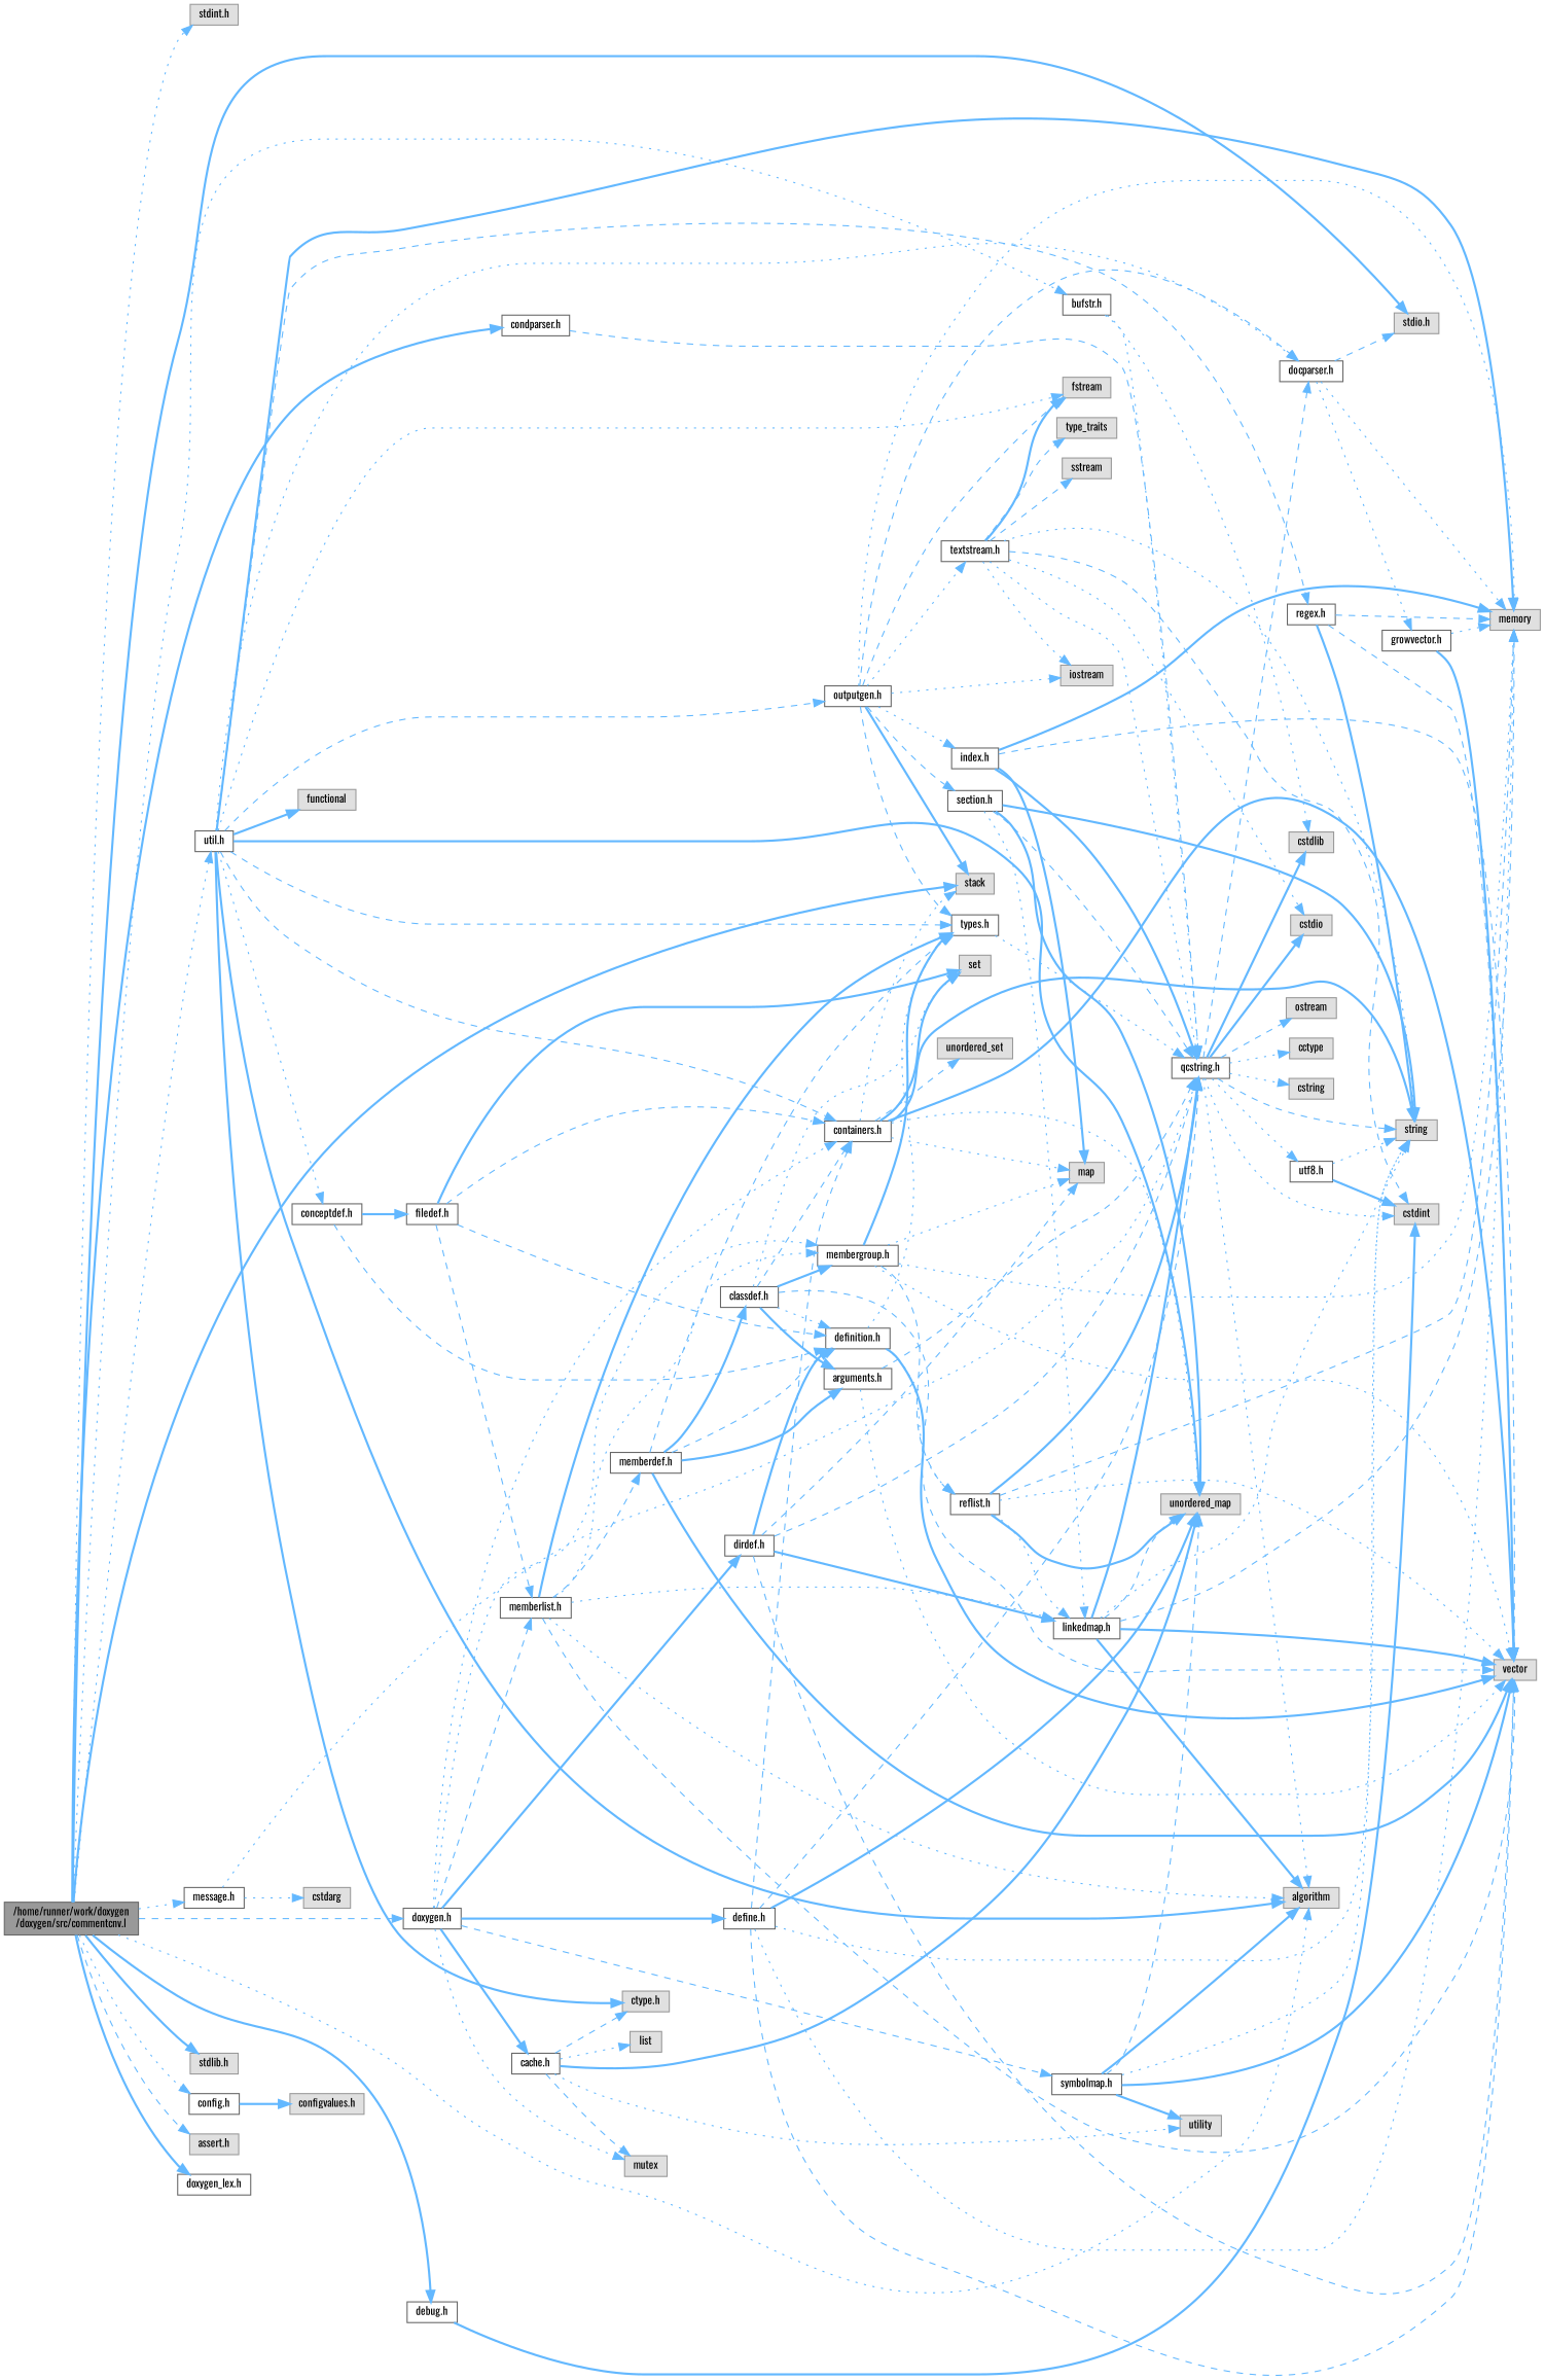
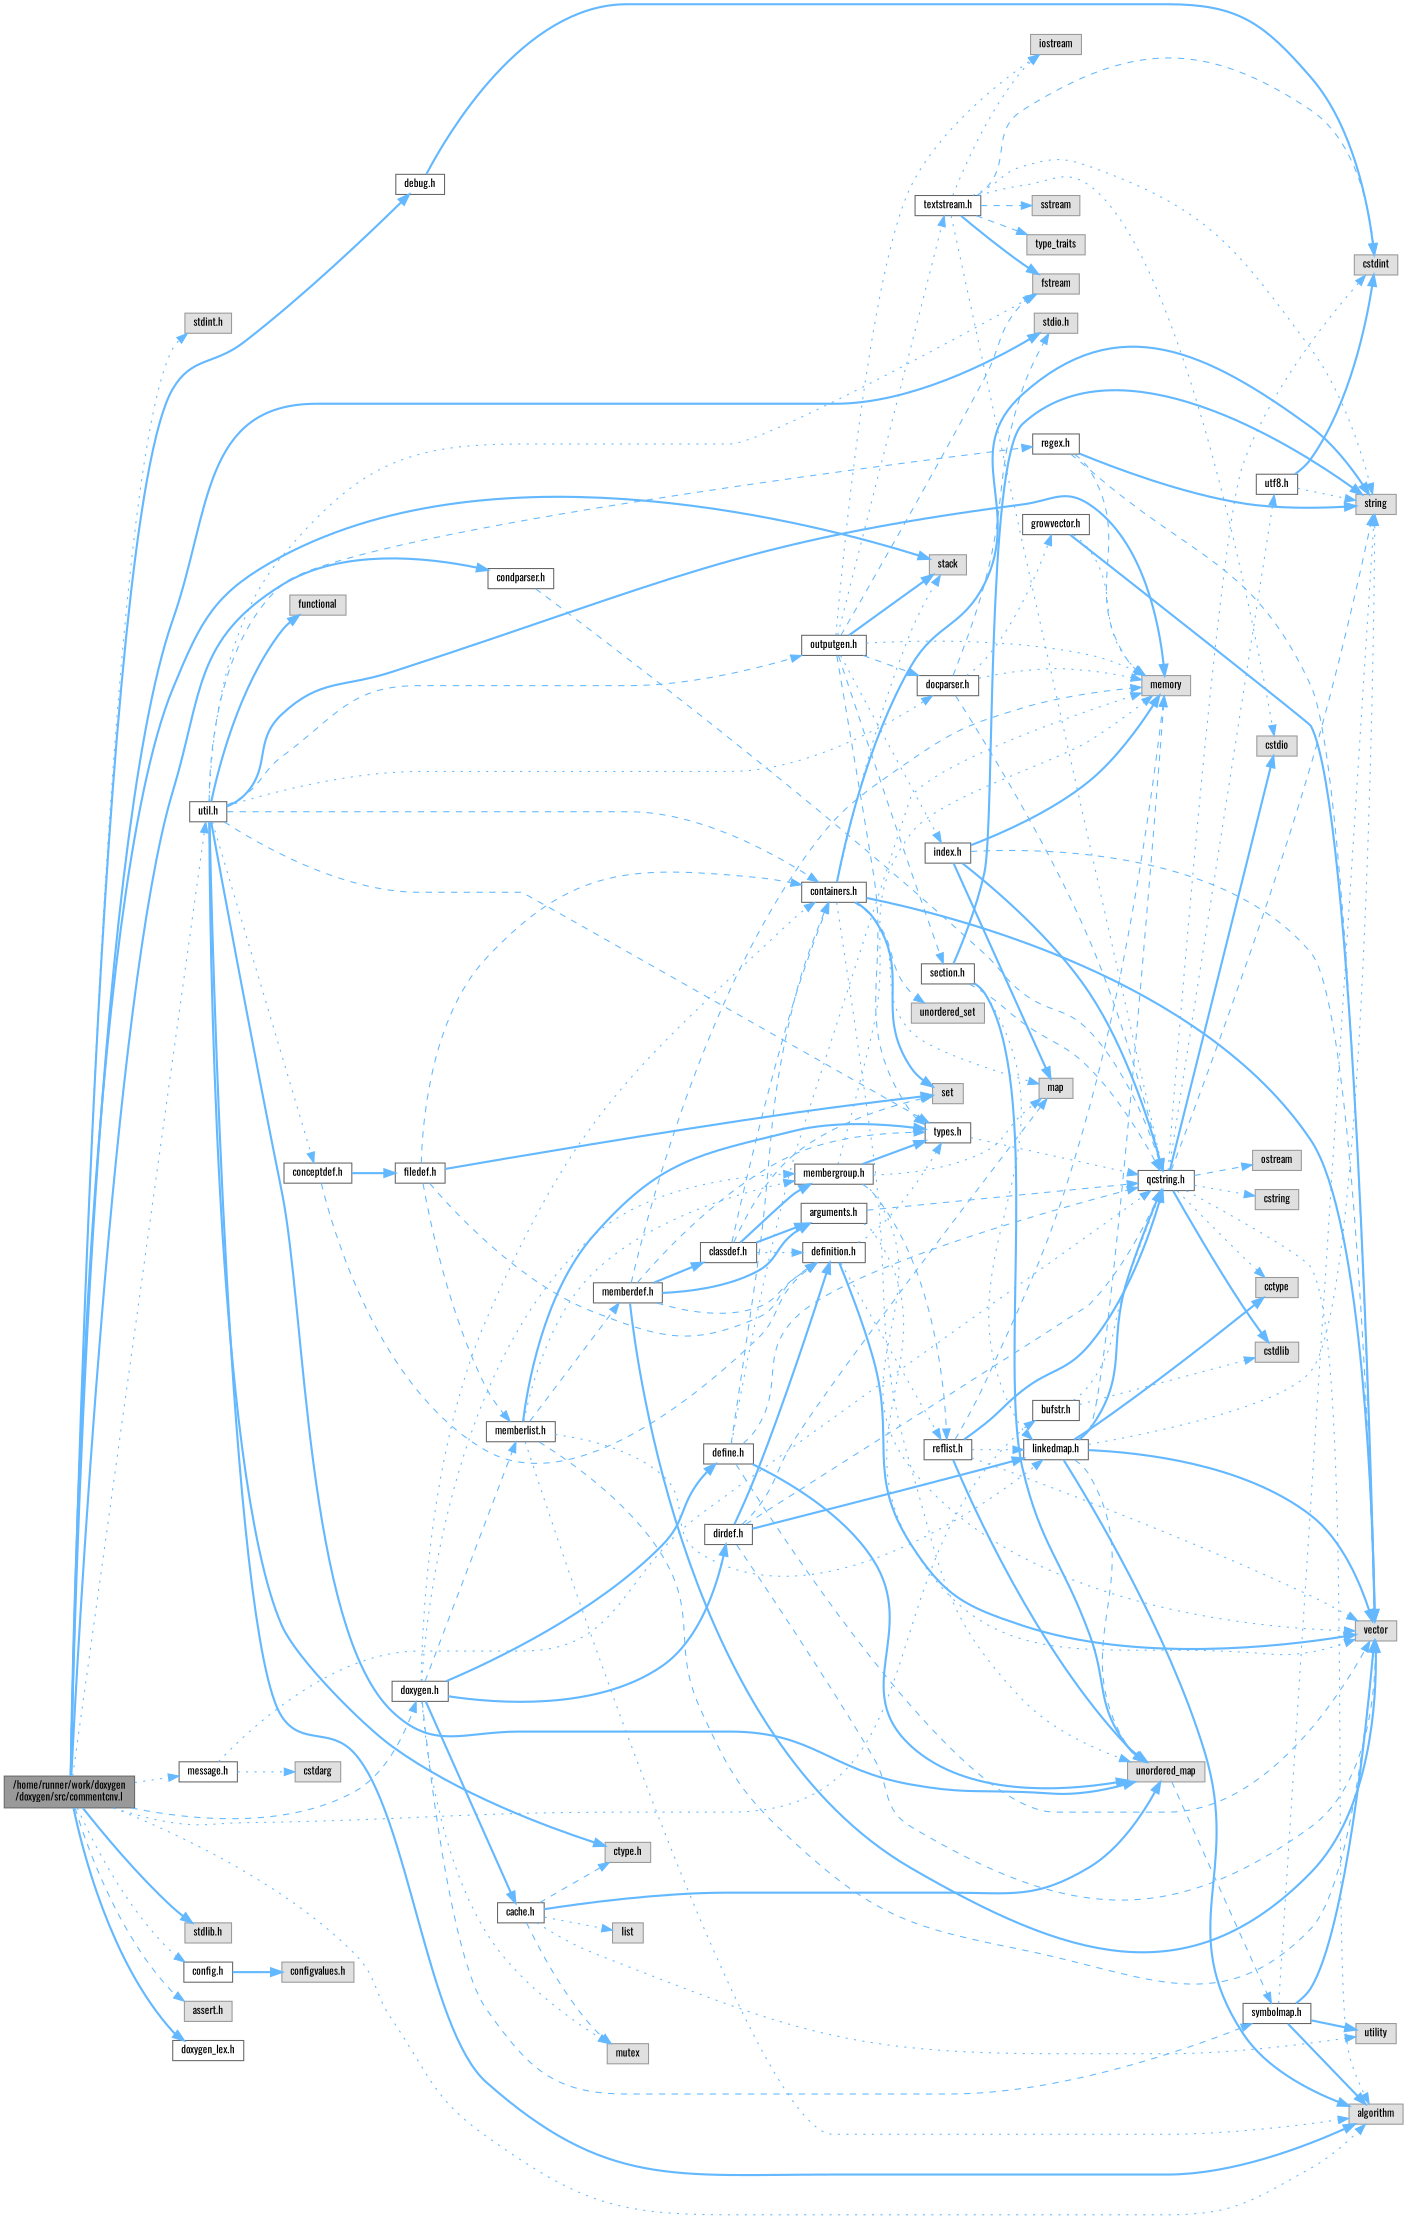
  digraph {
    fontname=Oswald
    rankdir=LR
    node [color=grey40 fillcolor=white fontname=Oswald fontsize=10 shape=box style=filled]
    edge [color=steelblue1 fontname=Oswald fontsize=10 labelfontname=Helvetica labelfontsize=10 style=dotted]
    n1 [color=gray40 fillcolor=grey60 fontcolor=black height=0.2 label="/home/runner/work/doxygen\l/doxygen/src/commentcnv.l" width=0.4]
    n2 [color=grey60 fillcolor="#E0E0E0" height=0.2 label="stdint.h" width=0.4]
    n3 [color=grey60 fillcolor="#E0E0E0" height=0.2 label="stdio.h" width=0.4]
    n4 [color=grey60 fillcolor="#E0E0E0" height=0.2 label="stdlib.h" width=0.4]
    n5 [color=grey60 fillcolor="#E0E0E0" height=0.2 label=stack width=0.4]
    n6 [color=grey60 fillcolor="#E0E0E0" height=0.2 label=algorithm width=0.4]
    n7 [height=0.2 label="bufstr.h" width=0.4]
    n8 [height=0.2 label="debug.h" width=0.4]
    n9 [height=0.2 label="message.h" width=0.4]
    n10 [height=0.2 label="config.h" width=0.4]
    n11 [height=0.2 label="doxygen.h" width=0.4]
    n12 [height=0.2 label="util.h" width=0.4]
    n13 [height=0.2 label="condparser.h" width=0.4]
    n14 [color=grey60 fillcolor="#E0E0E0" height=0.2 label="assert.h" width=0.4]
    n15 [height=0.2 label="doxygen_lex.h" width=0.4]
    n16 [color=grey60 fillcolor="#E0E0E0" height=0.2 label=cstdlib width=0.4]
    n17 [height=0.2 label="qcstring.h" width=0.4]
    n18 [color=grey60 fillcolor="#E0E0E0" height=0.2 label=cstdint width=0.4]
    n19 [color=grey60 fillcolor="#E0E0E0" height=0.2 label=cstdarg width=0.4]
    n20 [color=grey60 fillcolor="#E0E0E0" height=0.2 label="configvalues.h" width=0.4]
    n21 [color=grey60 fillcolor="#E0E0E0" height=0.2 label=mutex width=0.4]
    n22 [height=0.2 label="containers.h" width=0.4]
    n23 [height=0.2 label="membergroup.h" width=0.4]
    n24 [height=0.2 label="dirdef.h" width=0.4]
    n25 [height=0.2 label="memberlist.h" width=0.4]
    n26 [height=0.2 label="define.h" width=0.4]
    n27 [height=0.2 label="cache.h" width=0.4]
    n28 [height=0.2 label="symbolmap.h" width=0.4]
    n29 [color=grey60 fillcolor="#E0E0E0" height=0.2 label=unordered_map width=0.4]
    n30 [color=grey60 fillcolor="#E0E0E0" height=0.2 label=memory width=0.4]
    n31 [height=0.2 label="types.h" width=0.4]
    n32 [color=grey60 fillcolor="#E0E0E0" height=0.2 label="ctype.h" width=0.4]
    n33 [color=grey60 fillcolor="#E0E0E0" height=0.2 label=functional width=0.4]
    n34 [color=grey60 fillcolor="#E0E0E0" height=0.2 label=fstream width=0.4]
    n35 [height=0.2 label="docparser.h" width=0.4]
    n36 [height=0.2 label="outputgen.h" width=0.4]
    n37 [height=0.2 label="regex.h" width=0.4]
    n38 [height=0.2 label="conceptdef.h" width=0.4]
    n39 [color=grey60 fillcolor="#E0E0E0" height=0.2 label=string width=0.4]
    n40 [color=grey60 fillcolor="#E0E0E0" height=0.2 label=cctype width=0.4]
    n41 [color=grey60 fillcolor="#E0E0E0" height=0.2 label=cstring width=0.4]
    n42 [color=grey60 fillcolor="#E0E0E0" height=0.2 label=cstdio width=0.4]
    n43 [color=grey60 fillcolor="#E0E0E0" height=0.2 label=ostream width=0.4]
    n44 [height=0.2 label="utf8.h" width=0.4]
    n45 [color=grey60 fillcolor="#E0E0E0" height=0.2 label=vector width=0.4]
    n46 [color=grey60 fillcolor="#E0E0E0" height=0.2 label=set width=0.4]
    n47 [color=grey60 fillcolor="#E0E0E0" height=0.2 label=map width=0.4]
    n48 [color=grey60 fillcolor="#E0E0E0" height=0.2 label=unordered_set width=0.4]
    n49 [height=0.2 label="reflist.h" width=0.4]
    n50 [height=0.2 label="linkedmap.h" width=0.4]
    n51 [height=0.2 label="definition.h" width=0.4]
    n52 [height=0.2 label="memberdef.h" width=0.4]
    n53 [color=grey60 fillcolor="#E0E0E0" height=0.2 label=list width=0.4]
    n54 [color=grey60 fillcolor="#E0E0E0" height=0.2 label=utility width=0.4]
    n55 [height=0.2 label="arguments.h" width=0.4]
    n56 [height=0.2 label="classdef.h" width=0.4]
    n57 [height=0.2 label="growvector.h" width=0.4]
    n58 [color=grey60 fillcolor="#E0E0E0" height=0.2 label=iostream width=0.4]
    n59 [height=0.2 label="index.h" width=0.4]
    n60 [height=0.2 label="section.h" width=0.4]
    n61 [height=0.2 label="textstream.h" width=0.4]
    n62 [height=0.2 label="filedef.h" width=0.4]
    n63 [color=grey60 fillcolor="#E0E0E0" height=0.2 label=sstream width=0.4]
    n64 [color=grey60 fillcolor="#E0E0E0" height=0.2 label=type_traits width=0.4]
    n1 -> n2
    n1 -> n3 [style=bold]
    n1 -> n4 [style=bold]
    n1 -> n5 [style=bold]
    n1 -> n6
    n1 -> n7
    n1 -> n8 [style=bold]
    n1 -> n9
    n1 -> n10
    n1 -> n11 [style=dashed]
    n1 -> n12
    n1 -> n13 [style=bold]
    n1 -> n14 [style=dashed]
    n1 -> n15 [style=bold]
    n7 -> n16
    n7 -> n17
    n8 -> n18 [style=bold]
    n9 -> n17
    n9 -> n19
    n10 -> n20 [style=bold]
    n11 -> n21
    n11 -> n22
    n11 -> n23
    n11 -> n24 [style=bold]
    n11 -> n25 [style=dashed]
    n11 -> n26 [style=bold]
    n11 -> n27 [style=bold]
    n11 -> n28 [style=dashed]
    n12 -> n6 [style=bold]
    n12 -> n22 [style=dashed]
    n12 -> n29 [style=bold]
    n12 -> n30 [style=bold]
    n12 -> n31 [style=dashed]
    n12 -> n32 [style=bold]
    n12 -> n33 [style=bold]
    n12 -> n34
    n12 -> n35
    n12 -> n36 [style=dashed]
    n12 -> n37 [style=dashed]
    n12 -> n38
    n13 -> n17 [style=dashed]
    n17 -> n6
    n17 -> n16 [style=bold]
    n17 -> n18
    n17 -> n39 [style=dashed]
    n17 -> n40
    n17 -> n41
    n17 -> n42 [style=bold]
    n17 -> n43 [style=dashed]
    n17 -> n44
    n22 -> n5
    n22 -> n29
    n22 -> n39 [style=bold]
    n22 -> n45 [style=bold]
    n22 -> n46 [style=bold]
    n22 -> n47
    n22 -> n48 [style=dashed]
    n23 -> n30
    n23 -> n31 [style=bold]
    n23 -> n45
    n23 -> n47
    n23 -> n49 [style=dashed]
    n24 -> n17 [style=dashed]
    n24 -> n45 [style=dashed]
    n24 -> n47 [style=dashed]
    n24 -> n50 [style=bold]
    n24 -> n51 [style=bold]
    n25 -> n6
    n25 -> n23
    n25 -> n31 [style=bold]
    n25 -> n45 [style=dashed]
    n25 -> n50
    n25 -> n52 [style=dashed]
    n26 -> n17 [style=dashed]
    n26 -> n22 [style=dashed]
    n26 -> n29 [style=bold]
    n26 -> n30
-   n26 -> n39
    n26 -> n45 [style=dashed]
    n27 -> n21 [style=dashed]
    n27 -> n29 [style=bold]
    n27 -> n32 [style=dashed]
    n27 -> n53
    n27 -> n54
    n28 -> n6 [style=bold]
-   n28 -> n29 [style=dashed]
+   n29 -> n28 [style=dashed]
    n28 -> n39
    n28 -> n45 [style=bold]
    n28 -> n54 [style=bold]
    n31 -> n17
    n35 -> n3 [style=dashed]
-   n17 -> n35 [style=dashed]
+   n35 -> n17 [style=dashed]
    n35 -> n30
    n35 -> n57
    n36 -> n5 [style=bold]
    n36 -> n30
    n36 -> n31 [style=dashed]
    n36 -> n34 [style=dashed]
    n36 -> n35 [style=dashed]
    n36 -> n58
    n36 -> n59
    n36 -> n60 [style=dashed]
    n36 -> n61
    n37 -> n30 [style=dashed]
    n37 -> n39 [style=bold]
    n37 -> n45 [style=dashed]
    n38 -> n51 [style=dashed]
    n38 -> n62 [style=bold]
    n44 -> n18 [style=bold]
    n44 -> n39
    n49 -> n17 [style=bold]
    n49 -> n29 [style=bold]
    n49 -> n30 [style=dashed]
    n49 -> n45
    n49 -> n50
    n50 -> n6 [style=bold]
    n50 -> n17 [style=bold]
    n50 -> n29 [style=dashed]
    n50 -> n30 [style=dashed]
    n50 -> n39
+   n50 -> n40 [style=bold]
    n50 -> n45 [style=bold]
    n51 -> n31
    n51 -> n45 [style=bold]
    n51 -> n49
+   n52 -> n30 [style=dashed]
    n52 -> n31 [style=dashed]
    n52 -> n45 [style=bold]
    n52 -> n51 [style=dashed]
    n52 -> n55 [style=bold]
    n52 -> n56 [style=bold]
    n55 -> n17 [style=dashed]
    n55 -> n45
    n56 -> n22 [style=dashed]
    n56 -> n23 [style=bold]
-   n56 -> n45 [style=dashed]
-   n56 -> n46
+   n56 -> n46 [style=dashed]
    n56 -> n51
    n56 -> n55 [style=bold]
    n57 -> n30
    n57 -> n45 [style=bold]
    n59 -> n17 [style=bold]
    n59 -> n30 [style=bold]
    n59 -> n45 [style=dashed]
    n59 -> n47 [style=bold]
    n60 -> n17 [style=dashed]
    n60 -> n29 [style=bold]
    n60 -> n39 [style=bold]
    n60 -> n50
    n61 -> n17
    n61 -> n18 [style=dashed]
    n61 -> n34 [style=bold]
    n61 -> n39
    n61 -> n42
    n61 -> n58
    n61 -> n63 [style=dashed]
    n61 -> n64 [style=dashed]
    n62 -> n22 [style=dashed]
    n62 -> n25 [style=dashed]
    n62 -> n46 [style=bold]
    n62 -> n51 [style=dashed]
  }
